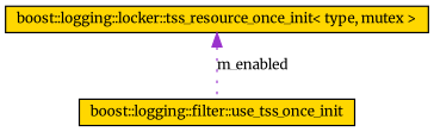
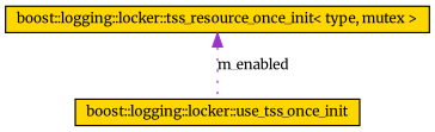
  digraph {
    fontname=Merriweather
    node [color=black fillcolor=gold fontname=Merriweather fontsize=10 shape=record style=filled]
-   n1 [fontcolor=black height=0.2 label="boost::logging::filter::use_tss_once_init" width=0.4]
+   n1 [fontcolor=black height=0.2 label="boost::logging::locker::use_tss_once_init" width=0.4]
    n2 [height=0.2 label="boost::logging::locker::tss_resource_once_init\< type, mutex \>" width=0.4]
    n2 -> n1 [color=darkorchid3 dir=back fontname=Merriweather fontsize=10 label=m_enabled labelfontname="FreeSans.ttf" labelfontsize=10 style=dotted]
  }
